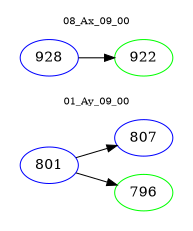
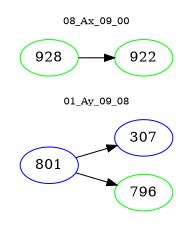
  digraph {
    rankdir=LR
    node [color=blue]
    edge [color=black]
    n1 [label=801]
    n2 [color=green label=796]
-   n3 [label=807]
-   n4 [label=928]
+   n3 [label=307]
+   n4 [color=green label=928]
    n5 [color=green label=922]
    subgraph cluster_1 {
      color=white
      fontsize=10
-     label="01_Ay_09_00"
+     label="01_Ay_09_08"
      n1
      n2
      n3
    }
    subgraph cluster_2 {
      color=white
      fontsize=10
      label="08_Ax_09_00"
      n4
      n5
    }
    n1 -> n2
    n1 -> n3
    n4 -> n5
  }
